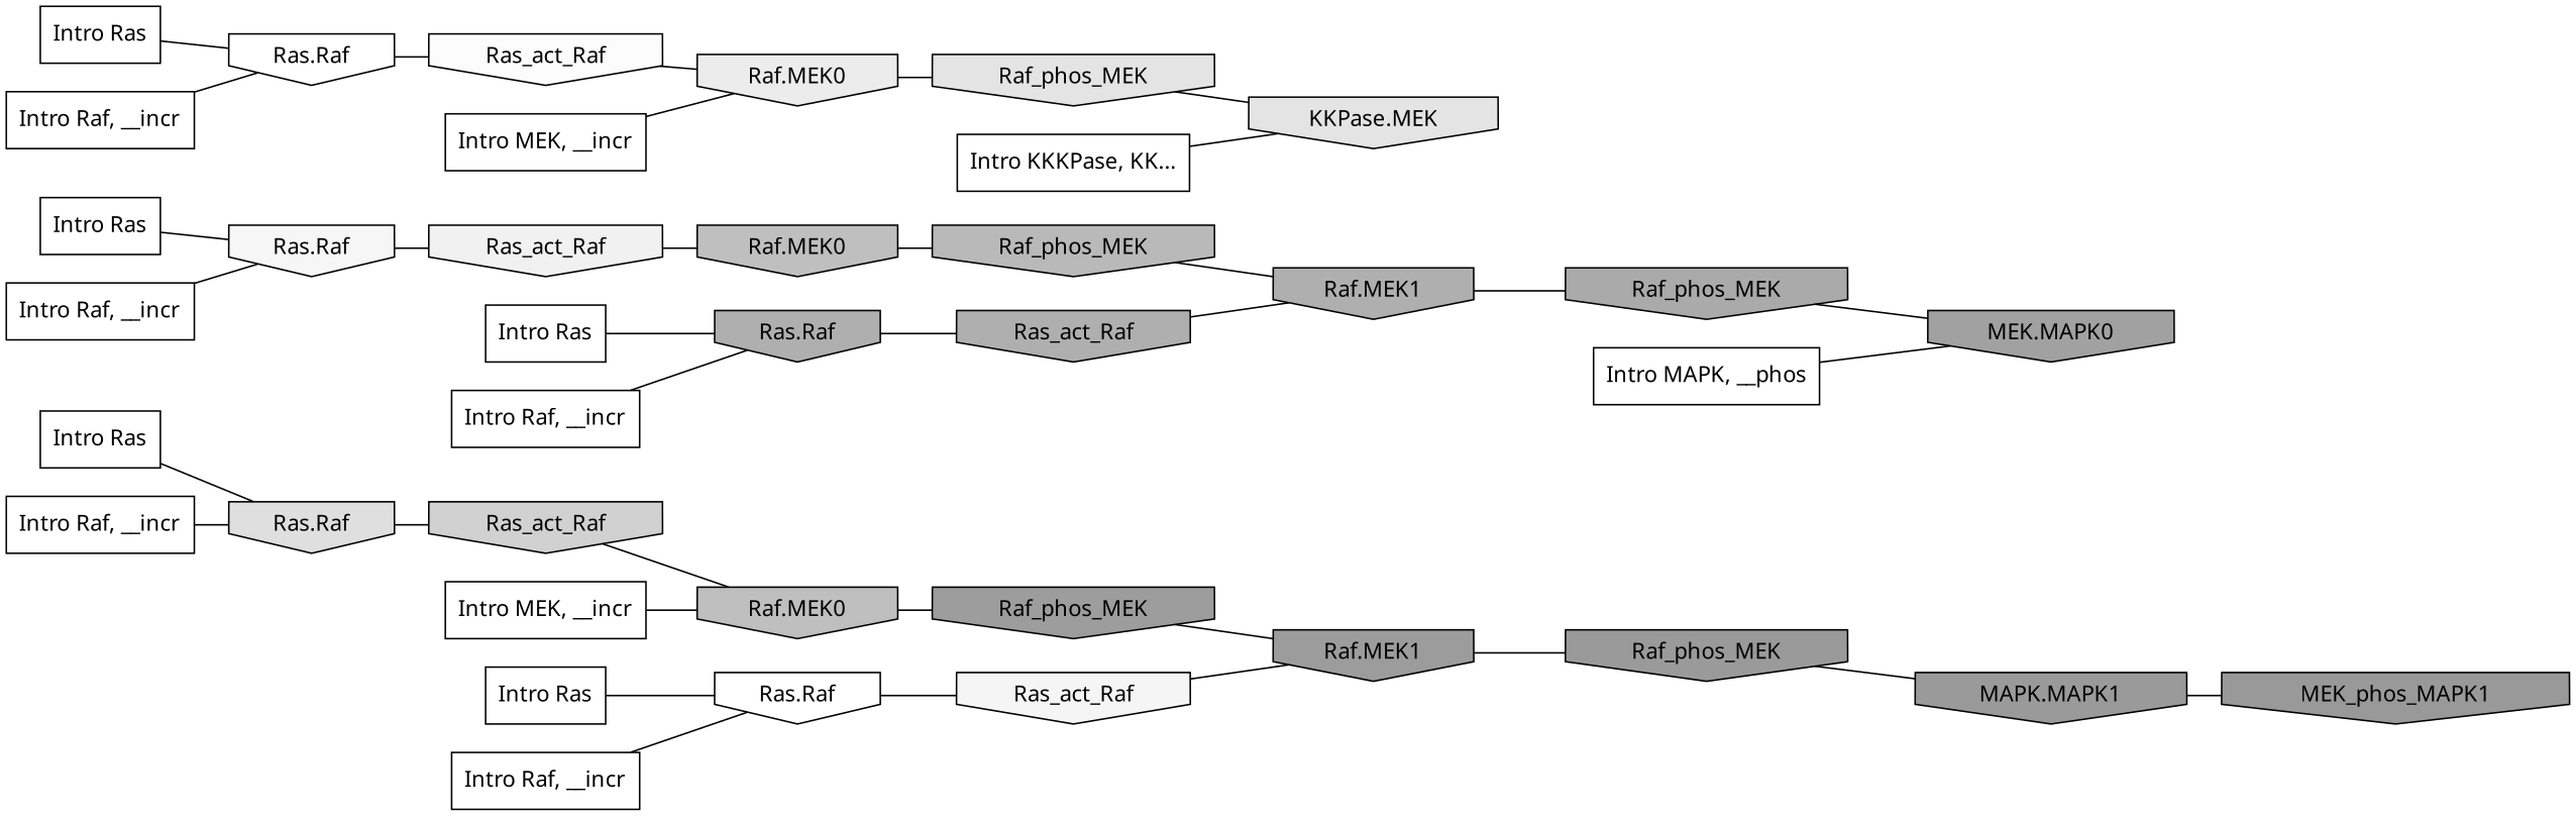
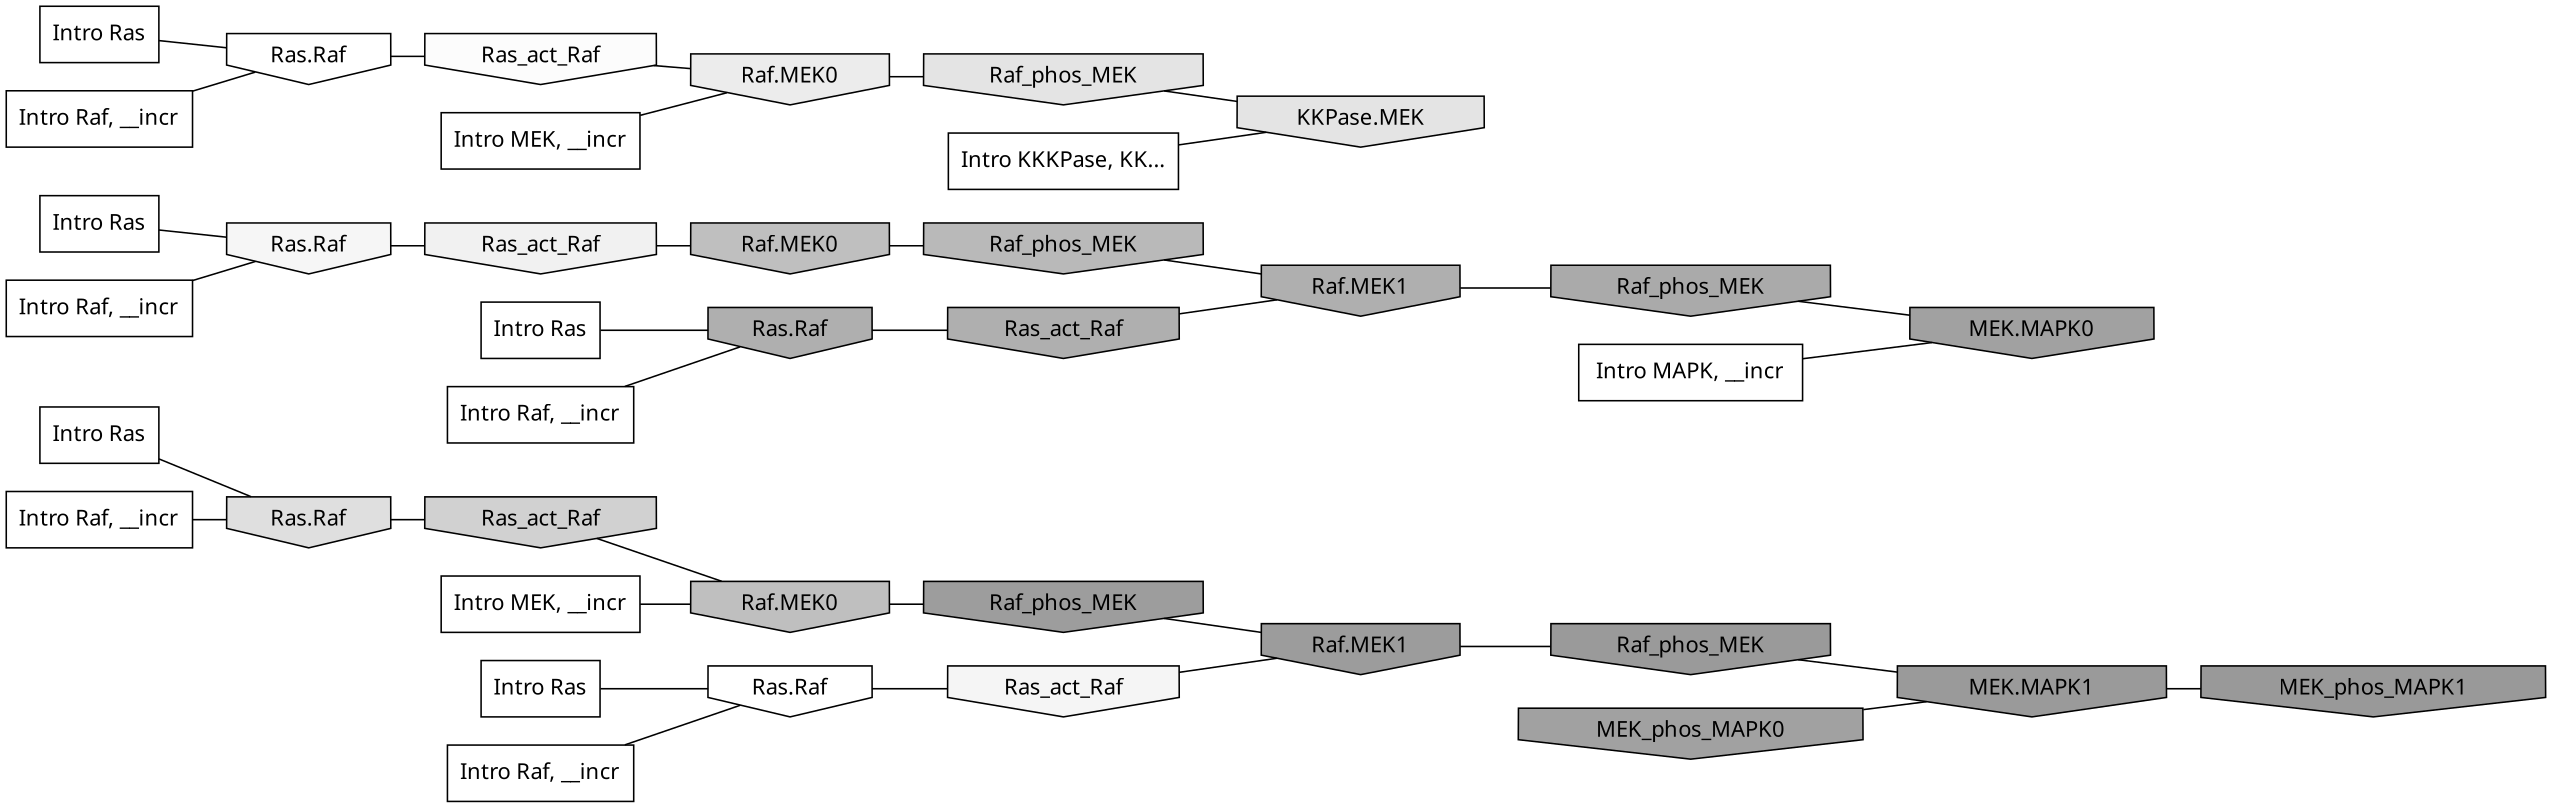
  digraph {
    rankdir=LR
    ranksep=0.30
    node [fillcolor="0.000 0.000 1.000" fontname="CMU Serif" shape=invhouse style=filled]
    edge [color="0.000 0.000 0.000" dir=none fontname="CMU Serif"]
    n1 [label="Intro Ras" shape=rectangle]
    n2 [fillcolor="0.000 0.000 0.873" label="Ras.Raf"]
    n3 [fillcolor="0.000 0.000 0.820" label=Ras_act_Raf]
    n4 [label="Intro Ras" shape=rectangle]
    n5 [fillcolor="0.000 0.000 0.961" label="Ras.Raf"]
    n6 [fillcolor="0.000 0.000 0.942" label=Ras_act_Raf]
    n7 [label="Intro Ras" shape=rectangle]
    n8 [fillcolor="0.000 0.000 0.687" label="Ras.Raf"]
    n9 [fillcolor="0.000 0.000 0.685" label=Ras_act_Raf]
    n10 [label="Intro Ras" shape=rectangle]
    n11 [label="Ras.Raf"]
    n12 [fillcolor="0.000 0.000 0.958" label=Ras_act_Raf]
    n13 [label="Intro Ras" shape=rectangle]
    n14 [label="Ras.Raf"]
    n15 [fillcolor="0.000 0.000 0.986" label=Ras_act_Raf]
    n16 [label="Intro Raf, __incr" shape=rectangle]
    n17 [label="Intro Raf, __incr" shape=rectangle]
    n18 [label="Intro Raf, __incr" shape=rectangle]
    n19 [label="Intro Raf, __incr" shape=rectangle]
    n20 [label="Intro Raf, __incr" shape=rectangle]
    n21 [label="Intro MEK, __incr" shape=rectangle]
    n22 [fillcolor="0.000 0.000 0.923" label="Raf.MEK0"]
    n23 [fillcolor="0.000 0.000 0.892" label=Raf_phos_MEK]
    n24 [label="Intro MEK, __incr" shape=rectangle]
    n25 [fillcolor="0.000 0.000 0.750" label="Raf.MEK0"]
    n26 [fillcolor="0.000 0.000 0.615" label=Raf_phos_MEK]
-   n27 [label="Intro MAPK, __phos" shape=rectangle]
+   n27 [label="Intro MAPK, __incr" shape=rectangle]
    n28 [fillcolor="0.000 0.000 0.632" label="MEK.MAPK0"]
    n29 [label="Intro KKKPase, KK..." shape=rectangle]
    n30 [fillcolor="0.000 0.000 0.891" label="KKPase.MEK"]
    n31 [fillcolor="0.000 0.000 0.611" label="Raf.MEK1"]
    n32 [fillcolor="0.000 0.000 0.750" label="Raf.MEK0"]
    n33 [fillcolor="0.000 0.000 0.605" label=Raf_phos_MEK]
    n34 [fillcolor="0.000 0.000 0.726" label=Raf_phos_MEK]
    n35 [fillcolor="0.000 0.000 0.685" label="Raf.MEK1"]
    n36 [fillcolor="0.000 0.000 0.665" label=Raf_phos_MEK]
-   n38 [fillcolor="0.000 0.000 0.605" label="MAPK.MAPK1"]
+   n37 [fillcolor="0.000 0.000 0.630" label=MEK_phos_MAPK0]
+   n38 [fillcolor="0.000 0.000 0.605" label="MEK.MAPK1"]
    n39 [fillcolor="0.000 0.000 0.600" label=MEK_phos_MAPK1]
    n1 -> n2
    n2 -> n3
    n3 -> n25
    n4 -> n5
    n5 -> n6
    n6 -> n32
    n7 -> n8
    n8 -> n9
    n9 -> n35
    n10 -> n11
    n11 -> n12
    n12 -> n31
    n13 -> n14
    n14 -> n15
    n15 -> n22
    n16 -> n14
    n17 -> n5
    n18 -> n8
    n19 -> n11
    n20 -> n2
    n21 -> n22
    n22 -> n23
    n23 -> n30
    n24 -> n25
    n25 -> n26
    n26 -> n31
    n27 -> n28
    n29 -> n30
    n31 -> n33
    n32 -> n34
    n33 -> n38
    n34 -> n35
    n35 -> n36
    n36 -> n28
+   n37 -> n38
    n38 -> n39
  }
